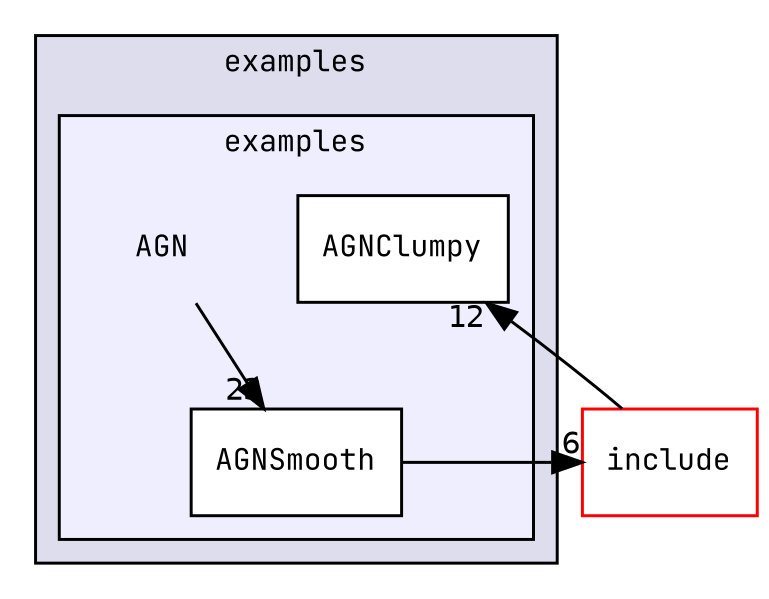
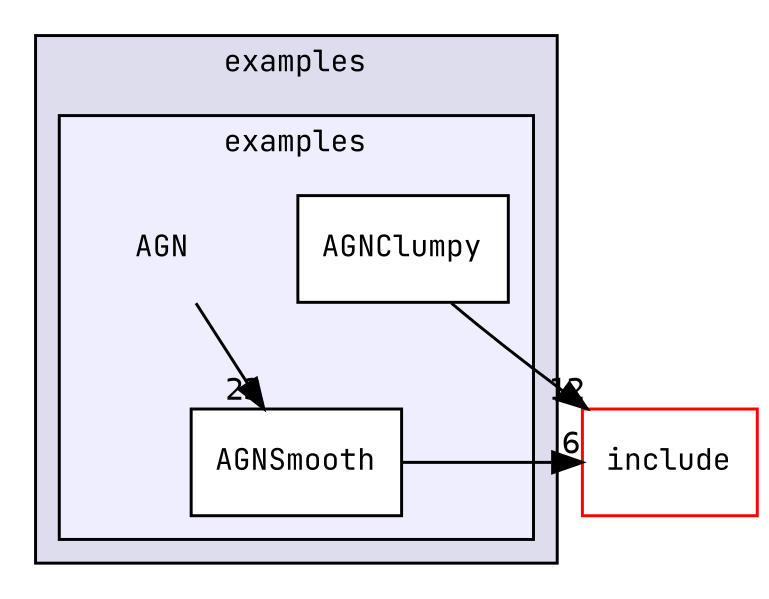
  digraph {
    compound=true
    fontname="JetBrains Mono"
    node [fontname="JetBrains Mono" fontsize=10 shape=box color=black fillcolor=white style=filled]
    edge [fontname="JetBrains Mono" labeldistance=1.5 labelfontname=Helvetica labelfontsize=10]
    n1 [label=AGN shape=plaintext color="" fillcolor="" style=""]
    n2 [label=AGNClumpy]
    n3 [label=AGNSmooth]
    n4 [color=red label=include]
    subgraph cluster_1 {
      bgcolor="#ddddee"
      fontsize=10
      label=examples
      pencolor=black
      subgraph cluster_2 {
        bgcolor="#eeeeff"
        fontsize=10
        label=examples
        pencolor=black
        n1
        n2
        n3
      }
    }
    n1 -> n3 [headlabel=23]
-   n4 -> n2 [headlabel=12]
+   n2 -> n4 [headlabel=12]
    n3 -> n4 [headlabel=6]
  }
